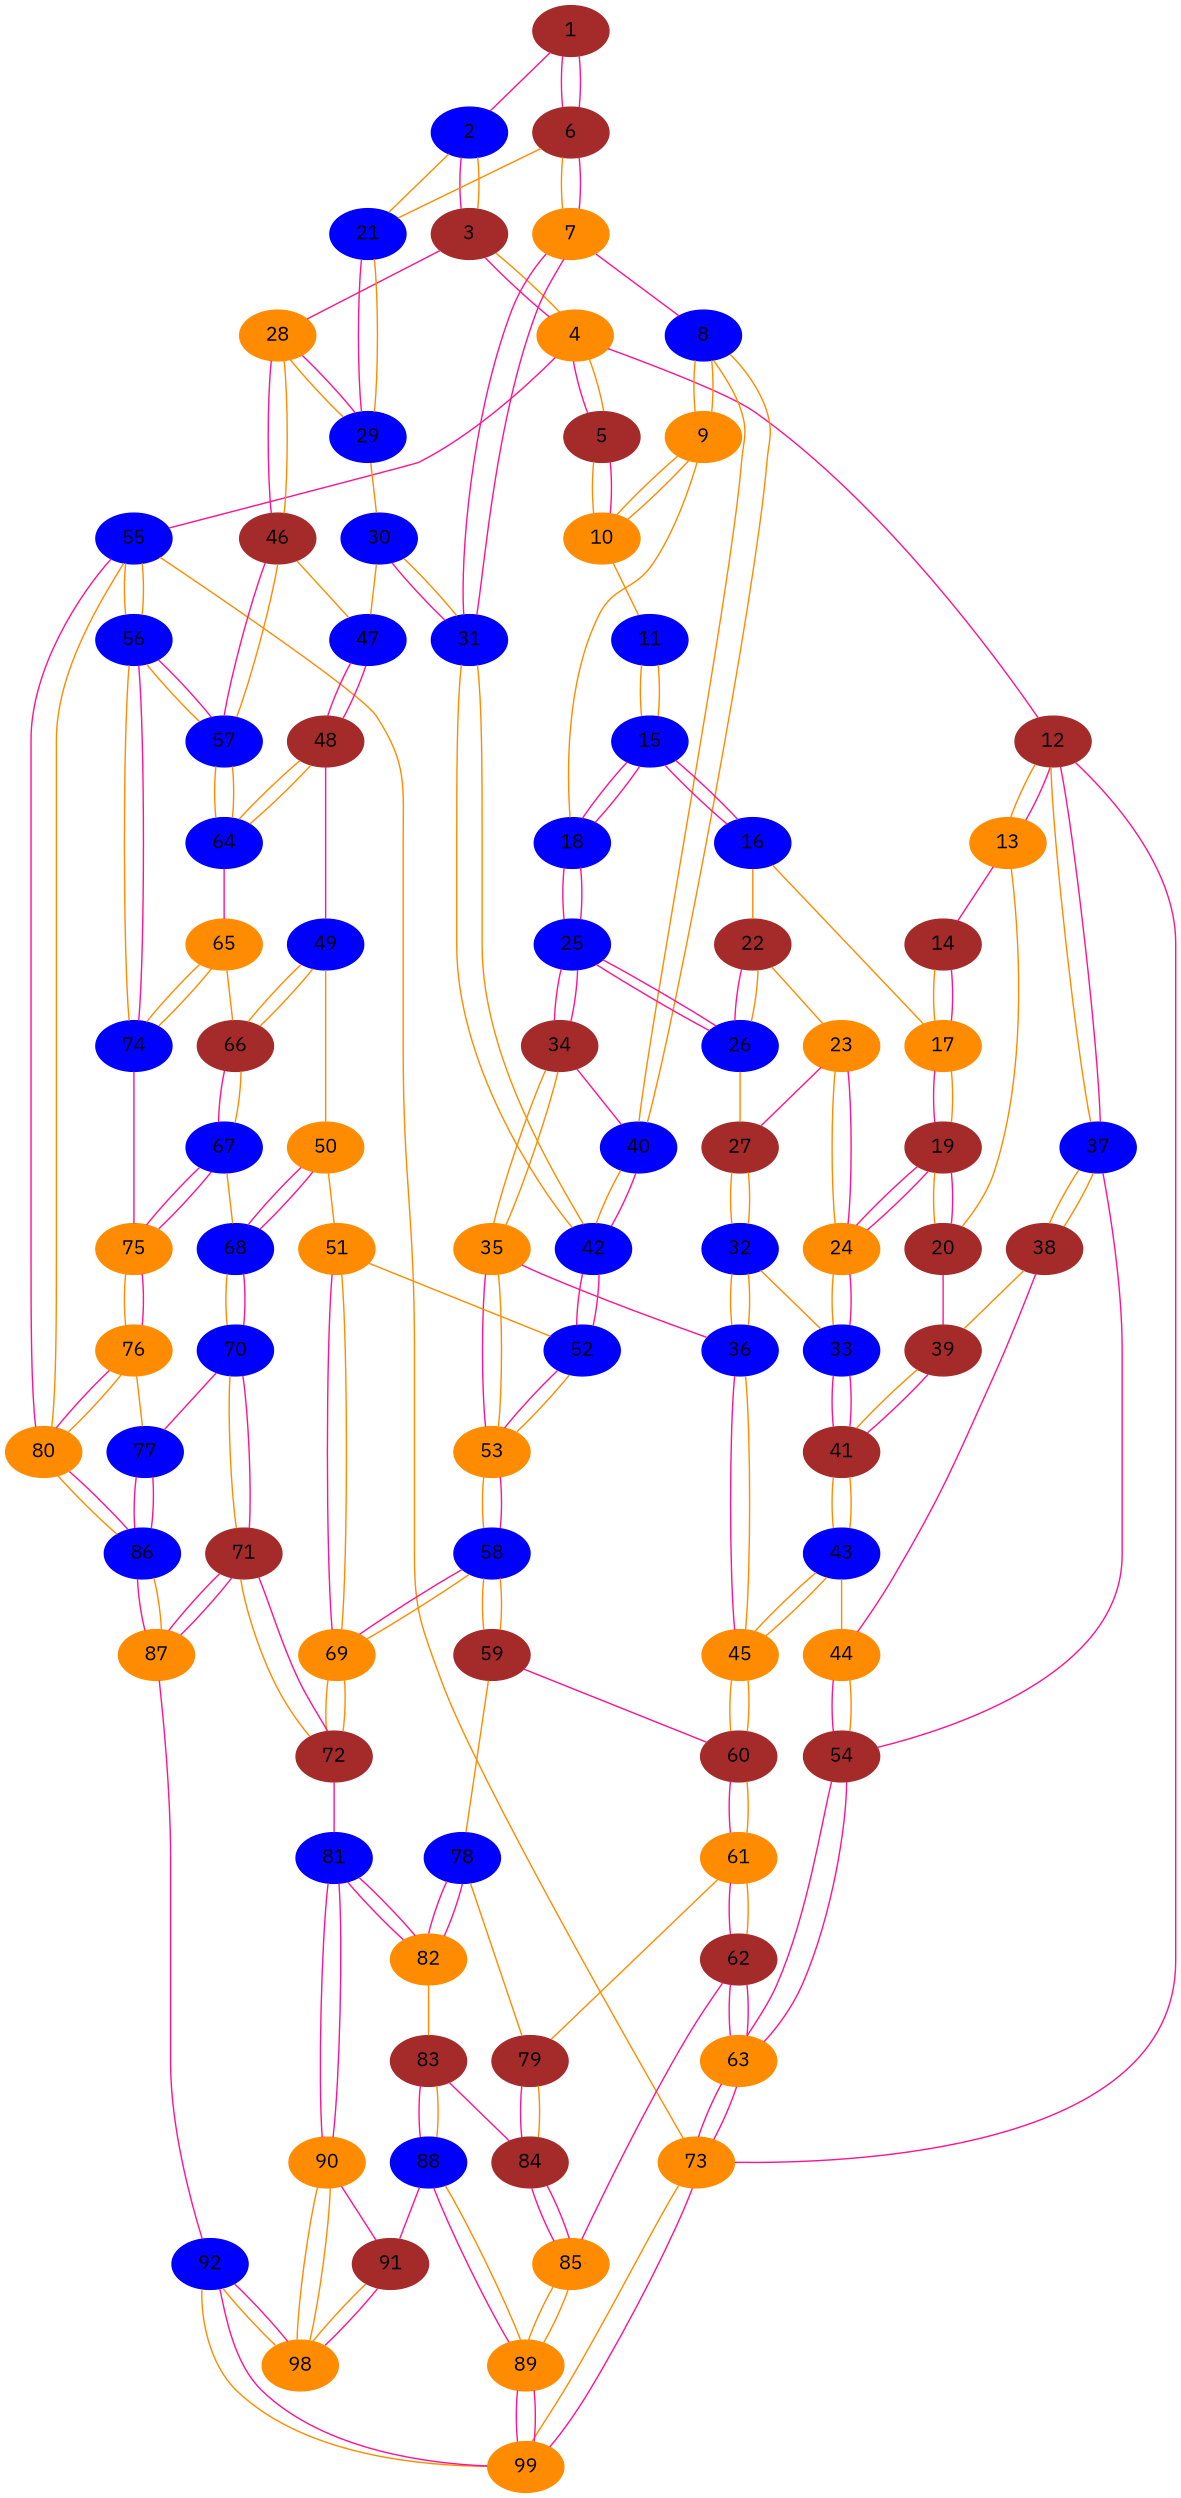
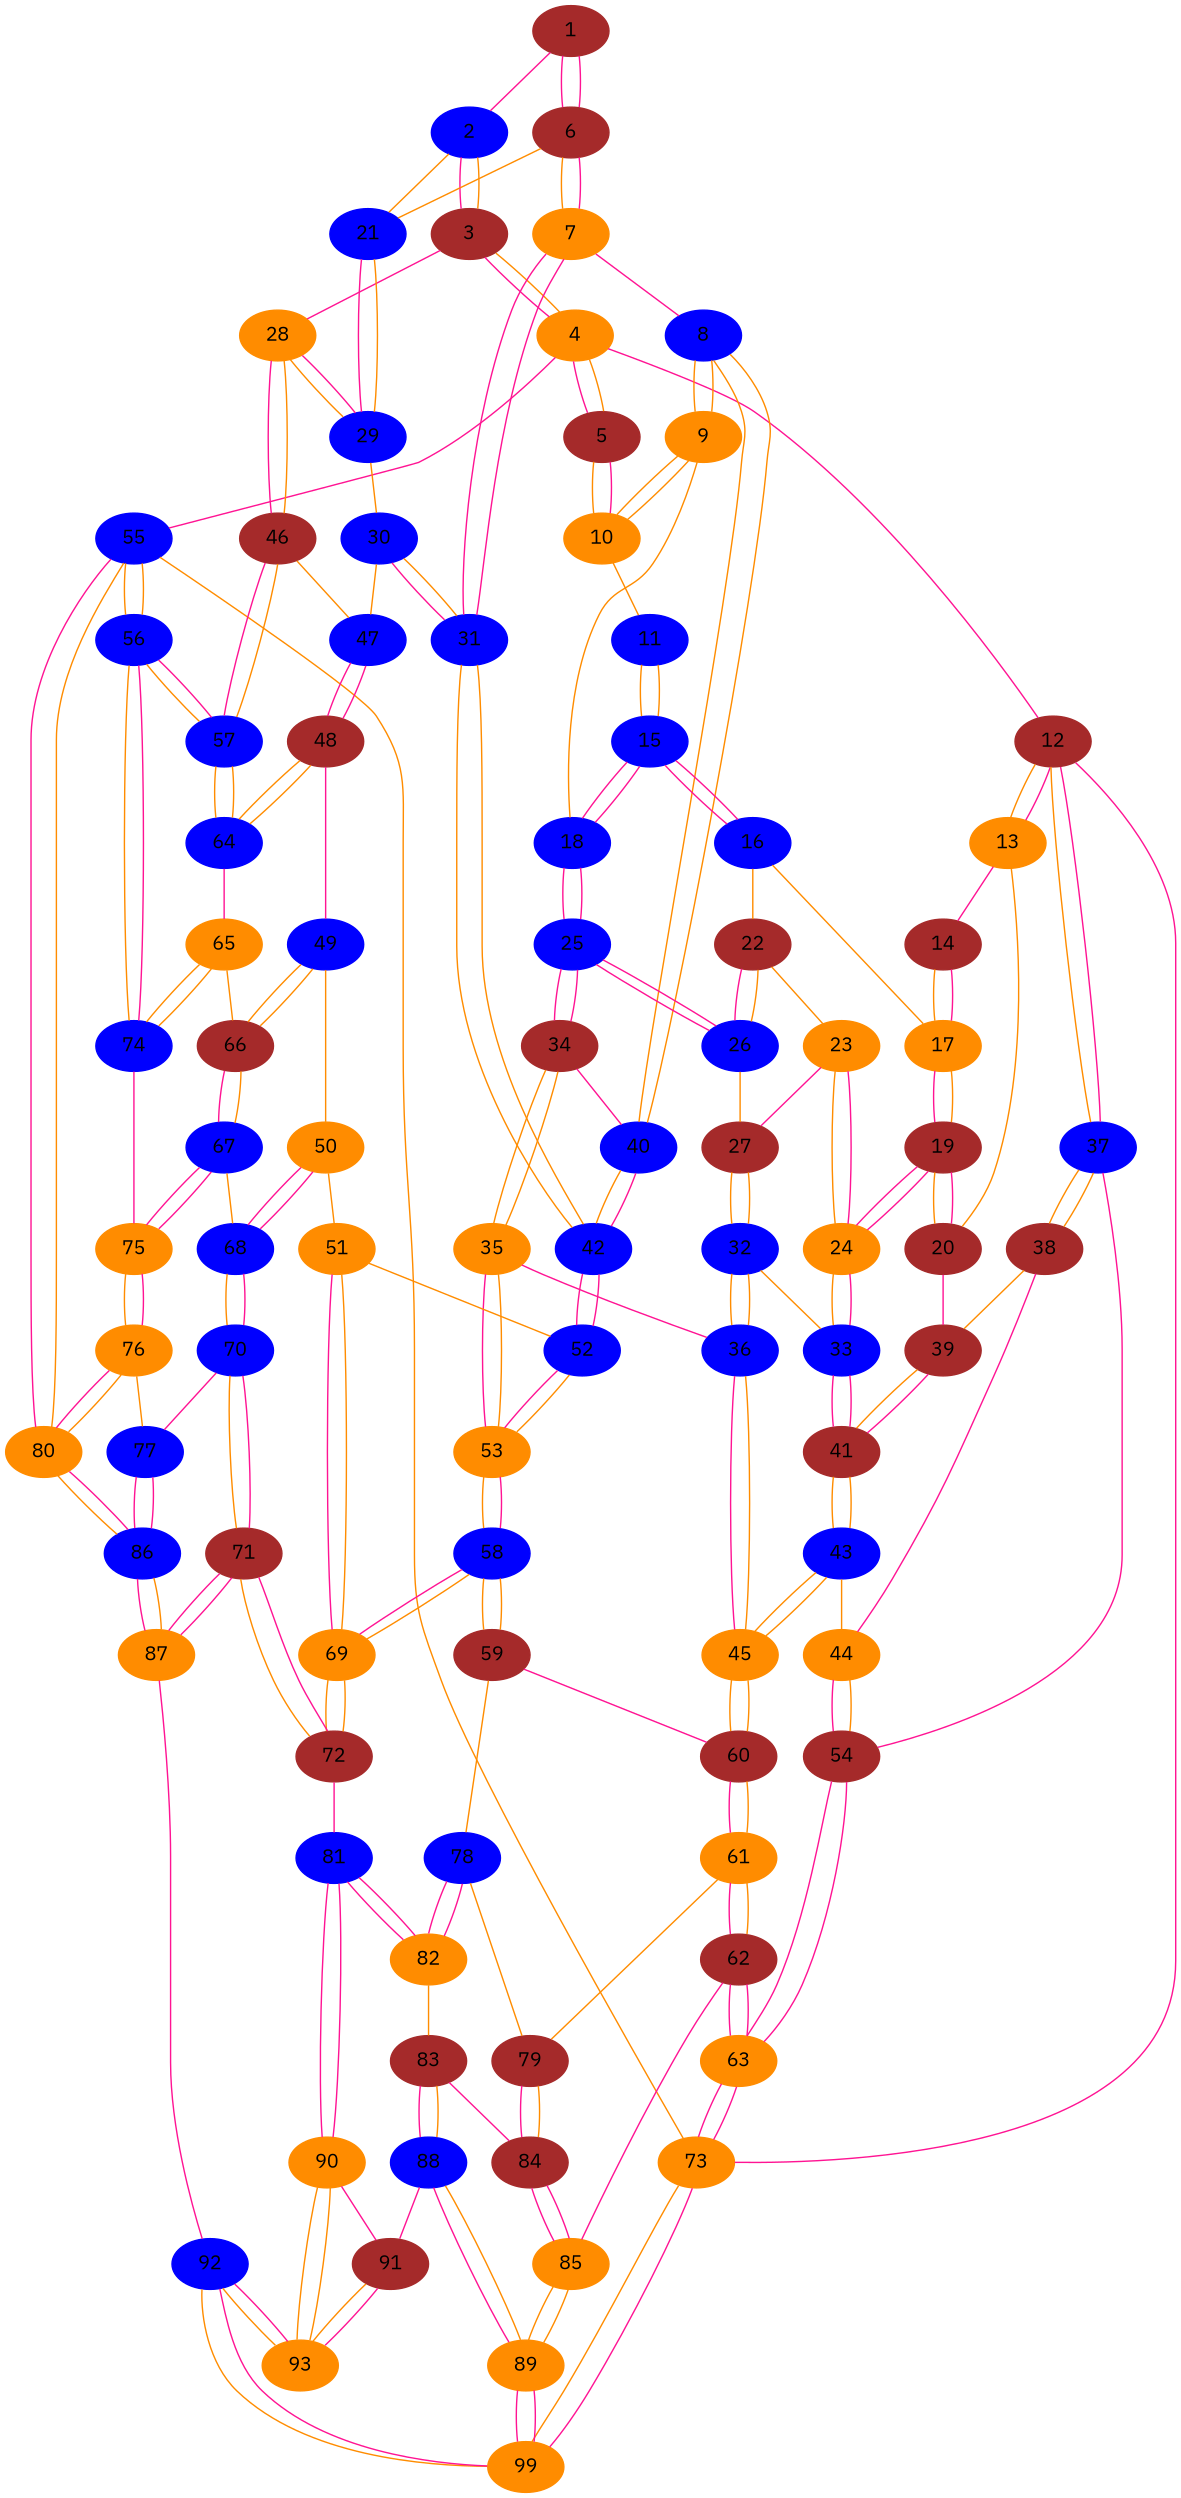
  graph {
    fontname="IBM Plex Sans"
    node [color=blue fontname="IBM Plex Sans" style=filled]
    edge [color=deeppink fontname="IBM Plex Sans"]
    1 [color=brown]
    2
    6 [color=brown]
    3 [color=brown]
    21
    7 [color=darkorange]
    4 [color=darkorange]
    28 [color=darkorange]
    29
    5 [color=brown]
    12 [color=brown]
    55
    46 [color=brown]
    10 [color=darkorange]
    13 [color=darkorange]
    37
    73 [color=darkorange]
    56
    80 [color=darkorange]
    11
    8
    31
    9 [color=darkorange]
    40
    42
    18
    25
    15
    16
    14 [color=brown]
    20 [color=brown]
    38 [color=brown]
    54 [color=brown]
    n34 [color=darkorange label=99]
    17 [color=darkorange]
    39 [color=brown]
    19 [color=brown]
    22 [color=brown]
    23 [color=darkorange]
    26
    24 [color=darkorange]
    34 [color=brown]
    33
    41 [color=brown]
    30
    27 [color=brown]
    32
    35 [color=darkorange]
    36
    47
    57
    48 [color=brown]
    52
    45 [color=darkorange]
    43
    53 [color=darkorange]
    58
    60 [color=brown]
    44 [color=darkorange]
    63 [color=darkorange]
    61 [color=darkorange]
    64
    49
    50 [color=darkorange]
    66 [color=brown]
    65 [color=darkorange]
    51 [color=darkorange]
    68
    67
    69 [color=darkorange]
    70
    72 [color=brown]
    59 [color=brown]
    74
    86
    75 [color=darkorange]
    78
    79 [color=brown]
    82 [color=darkorange]
    62 [color=brown]
    85 [color=darkorange]
    84 [color=brown]
    89 [color=darkorange]
    76 [color=darkorange]
    71 [color=brown]
    77
    81
    87 [color=darkorange]
    92
    90 [color=darkorange]
    83 [color=brown]
    91 [color=brown]
-   93 [color=darkorange label=98]
+   93 [color=darkorange]
    88
    1 -- 2
    1 -- 6
    1 -- 6
    2 -- 3
    2 -- 3 [color=darkorange]
    2 -- 21 [color=darkorange]
    6 -- 21 [color=darkorange]
    6 -- 7 [color=darkorange]
    6 -- 7
    3 -- 4
    3 -- 4 [color=darkorange]
    3 -- 28
    21 -- 29
    21 -- 29 [color=darkorange]
    7 -- 8
    7 -- 31
    7 -- 31
    4 -- 5
    4 -- 5 [color=darkorange]
    4 -- 12
    4 -- 55
    28 -- 29 [color=darkorange]
    28 -- 29
    28 -- 46
    28 -- 46 [color=darkorange]
    29 -- 30 [color=darkorange]
    5 -- 10 [color=darkorange]
    5 -- 10
    12 -- 13 [color=darkorange]
    12 -- 13
    12 -- 37 [color=darkorange]
    12 -- 37
    12 -- 73
    55 -- 73 [color=darkorange]
    55 -- 56 [color=darkorange]
    55 -- 56 [color=darkorange]
    55 -- 80
    55 -- 80 [color=darkorange]
    46 -- 47 [color=darkorange]
    46 -- 57
    46 -- 57 [color=darkorange]
    10 -- 11 [color=darkorange]
    13 -- 14
    13 -- 20 [color=darkorange]
    37 -- 38 [color=darkorange]
    37 -- 38 [color=darkorange]
    37 -- 54
    73 -- n34 [color=darkorange]
    73 -- n34
    56 -- 57 [color=darkorange]
    56 -- 57
    56 -- 74 [color=darkorange]
    56 -- 74
    80 -- 86 [color=darkorange]
    80 -- 86
    11 -- 15 [color=darkorange]
    11 -- 15 [color=darkorange]
    8 -- 9 [color=darkorange]
    8 -- 9 [color=darkorange]
    8 -- 40 [color=darkorange]
    8 -- 40 [color=darkorange]
    31 -- 42 [color=darkorange]
    31 -- 42 [color=darkorange]
    9 -- 10 [color=darkorange]
    9 -- 10 [color=darkorange]
    9 -- 18 [color=darkorange]
    40 -- 42 [color=darkorange]
    40 -- 42
    42 -- 52
    42 -- 52
    18 -- 25
    18 -- 25
    25 -- 26
    25 -- 26
    25 -- 34
    25 -- 34
    15 -- 18
    15 -- 18
    15 -- 16
    15 -- 16
    16 -- 17 [color=darkorange]
    16 -- 22 [color=darkorange]
    14 -- 17 [color=darkorange]
    14 -- 17
    20 -- 39
    38 -- 39 [color=darkorange]
    38 -- 44
    54 -- 63
    54 -- 63
    17 -- 19
    17 -- 19 [color=darkorange]
    39 -- 41 [color=darkorange]
    39 -- 41
    19 -- 20 [color=darkorange]
    19 -- 20
    19 -- 24
    19 -- 24
    22 -- 23 [color=darkorange]
    22 -- 26
    22 -- 26 [color=darkorange]
    23 -- 24 [color=darkorange]
    23 -- 24
    23 -- 27
    26 -- 27 [color=darkorange]
    24 -- 33 [color=darkorange]
    24 -- 33
    34 -- 40
    34 -- 35 [color=darkorange]
    34 -- 35 [color=darkorange]
    33 -- 41
    33 -- 41
    41 -- 43 [color=darkorange]
    41 -- 43 [color=darkorange]
    30 -- 31
    30 -- 31 [color=darkorange]
    30 -- 47 [color=darkorange]
    27 -- 32 [color=darkorange]
    27 -- 32 [color=darkorange]
    32 -- 33 [color=darkorange]
    32 -- 36 [color=darkorange]
    32 -- 36 [color=darkorange]
    35 -- 36
    35 -- 53
    35 -- 53 [color=darkorange]
    36 -- 45
    36 -- 45 [color=darkorange]
    47 -- 48
    47 -- 48
    57 -- 64 [color=darkorange]
    57 -- 64 [color=darkorange]
    48 -- 64 [color=darkorange]
    48 -- 64 [color=darkorange]
    48 -- 49
    52 -- 53
    52 -- 53 [color=darkorange]
    45 -- 60 [color=darkorange]
    45 -- 60 [color=darkorange]
    43 -- 45 [color=darkorange]
    43 -- 45 [color=darkorange]
    43 -- 44 [color=darkorange]
    53 -- 58 [color=darkorange]
    53 -- 58
    58 -- 69
    58 -- 69 [color=darkorange]
    58 -- 59 [color=darkorange]
    58 -- 59 [color=darkorange]
    60 -- 61
    60 -- 61 [color=darkorange]
    44 -- 54
    44 -- 54 [color=darkorange]
    63 -- 73
    63 -- 73
    61 -- 79 [color=darkorange]
    61 -- 62
    61 -- 62 [color=darkorange]
    64 -- 65
    49 -- 50 [color=darkorange]
    49 -- 66 [color=darkorange]
    49 -- 66 [color=darkorange]
    50 -- 51 [color=darkorange]
    50 -- 68
    50 -- 68
    66 -- 67
    66 -- 67 [color=darkorange]
    65 -- 66 [color=darkorange]
    65 -- 74 [color=darkorange]
    65 -- 74 [color=darkorange]
    51 -- 52 [color=darkorange]
    51 -- 69
    51 -- 69 [color=darkorange]
    68 -- 70 [color=darkorange]
    68 -- 70
    67 -- 68 [color=darkorange]
    67 -- 75
    67 -- 75
    69 -- 72 [color=darkorange]
    69 -- 72 [color=darkorange]
    70 -- 71 [color=darkorange]
    70 -- 71
    70 -- 77
    72 -- 81
    59 -- 60
    59 -- 78 [color=darkorange]
    74 -- 75
    86 -- 87
    86 -- 87 [color=darkorange]
    75 -- 76 [color=darkorange]
    75 -- 76
    78 -- 79 [color=darkorange]
    78 -- 82
    78 -- 82
    79 -- 84
    79 -- 84 [color=darkorange]
    82 -- 83 [color=darkorange]
    62 -- 63
    62 -- 63
    62 -- 85
    85 -- 89 [color=darkorange]
    85 -- 89 [color=darkorange]
    84 -- 85
    84 -- 85
    89 -- n34
    89 -- n34
    76 -- 80
    76 -- 80 [color=darkorange]
    76 -- 77 [color=darkorange]
    71 -- 72 [color=darkorange]
    71 -- 72
    71 -- 87
    71 -- 87
    77 -- 86
    77 -- 86
    81 -- 82
    81 -- 82
    81 -- 90
    81 -- 90
    87 -- 92
    92 -- n34 [color=darkorange]
    92 -- n34
    92 -- 93 [color=darkorange]
    92 -- 93
    90 -- 91
    90 -- 93 [color=darkorange]
    90 -- 93 [color=darkorange]
    83 -- 84
    83 -- 88
    83 -- 88 [color=darkorange]
    91 -- 93 [color=darkorange]
    91 -- 93
    88 -- 89
    88 -- 89 [color=darkorange]
    88 -- 91
  }
